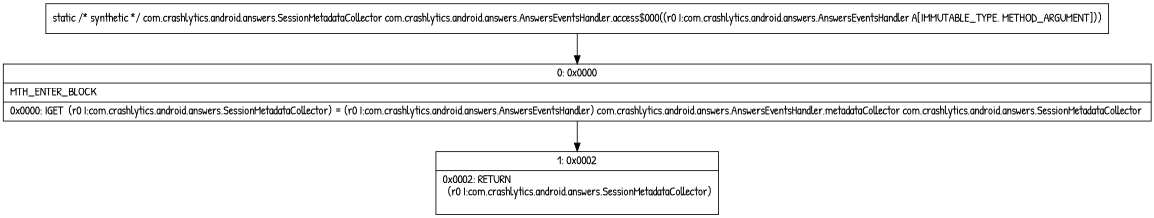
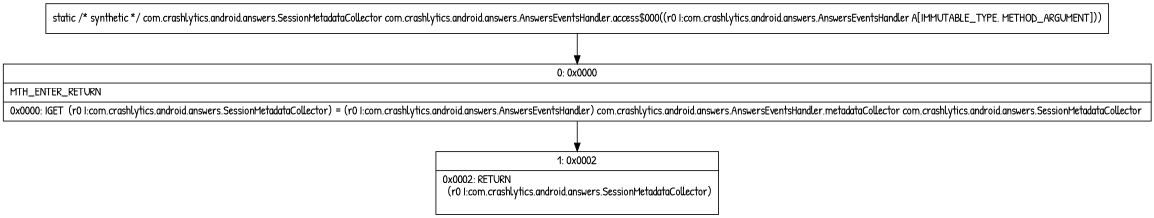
  digraph {
    fontname="Patrick Hand"
    node [shape=record fontname="Patrick Hand"]
    edge [fontname="Patrick Hand"]
-   n1 [label="{0\:\ 0x0000|MTH_ENTER_BLOCK\l|0x0000: IGET  (r0 I:com.crashlytics.android.answers.SessionMetadataCollector) = (r0 I:com.crashlytics.android.answers.AnswersEventsHandler) com.crashlytics.android.answers.AnswersEventsHandler.metadataCollector com.crashlytics.android.answers.SessionMetadataCollector \l}"]
+   n1 [label="{0\:\ 0x0000|MTH_ENTER_RETURN\l|0x0000: IGET  (r0 I:com.crashlytics.android.answers.SessionMetadataCollector) = (r0 I:com.crashlytics.android.answers.AnswersEventsHandler) com.crashlytics.android.answers.AnswersEventsHandler.metadataCollector com.crashlytics.android.answers.SessionMetadataCollector \l}"]
    n2 [label="{1\:\ 0x0002|0x0002: RETURN  \l  (r0 I:com.crashlytics.android.answers.SessionMetadataCollector)\l \l}"]
    n3 [label="{static \/* synthetic *\/ com.crashlytics.android.answers.SessionMetadataCollector com.crashlytics.android.answers.AnswersEventsHandler.access$000((r0 I:com.crashlytics.android.answers.AnswersEventsHandler A[IMMUTABLE_TYPE, METHOD_ARGUMENT])) }"]
    n1 -> n2
    n3 -> n1
  }
